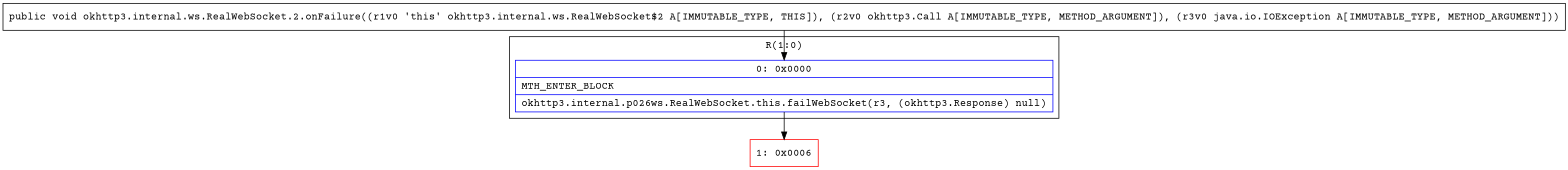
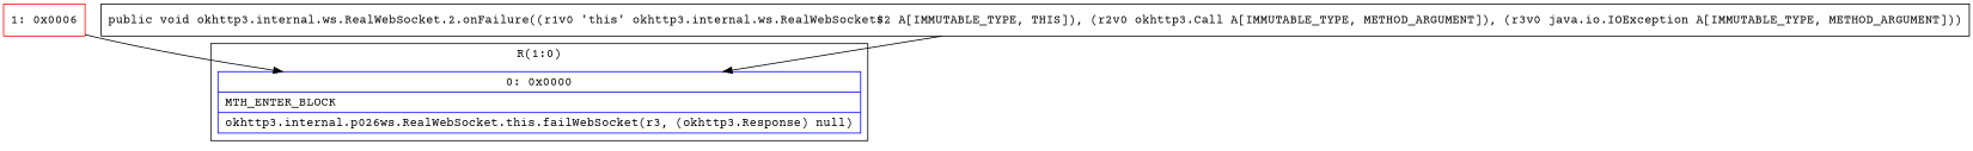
  digraph {
    fontname="Courier Prime"
    node [shape=record fontname="Courier Prime"]
    edge [fontname="Courier Prime"]
    n1 [color=blue label="{0\:\ 0x0000|MTH_ENTER_BLOCK\l|okhttp3.internal.p026ws.RealWebSocket.this.failWebSocket(r3, (okhttp3.Response) null)\l}"]
    n2 [color=red label="{1\:\ 0x0006}"]
    n3 [label="{public void okhttp3.internal.ws.RealWebSocket.2.onFailure((r1v0 'this' okhttp3.internal.ws.RealWebSocket$2 A[IMMUTABLE_TYPE, THIS]), (r2v0 okhttp3.Call A[IMMUTABLE_TYPE, METHOD_ARGUMENT]), (r3v0 java.io.IOException A[IMMUTABLE_TYPE, METHOD_ARGUMENT])) }"]
    subgraph cluster_1 {
      label="R(1:0)"
      n1
    }
-   n1 -> n2
+   n2 -> n1
    n3 -> n1
  }
